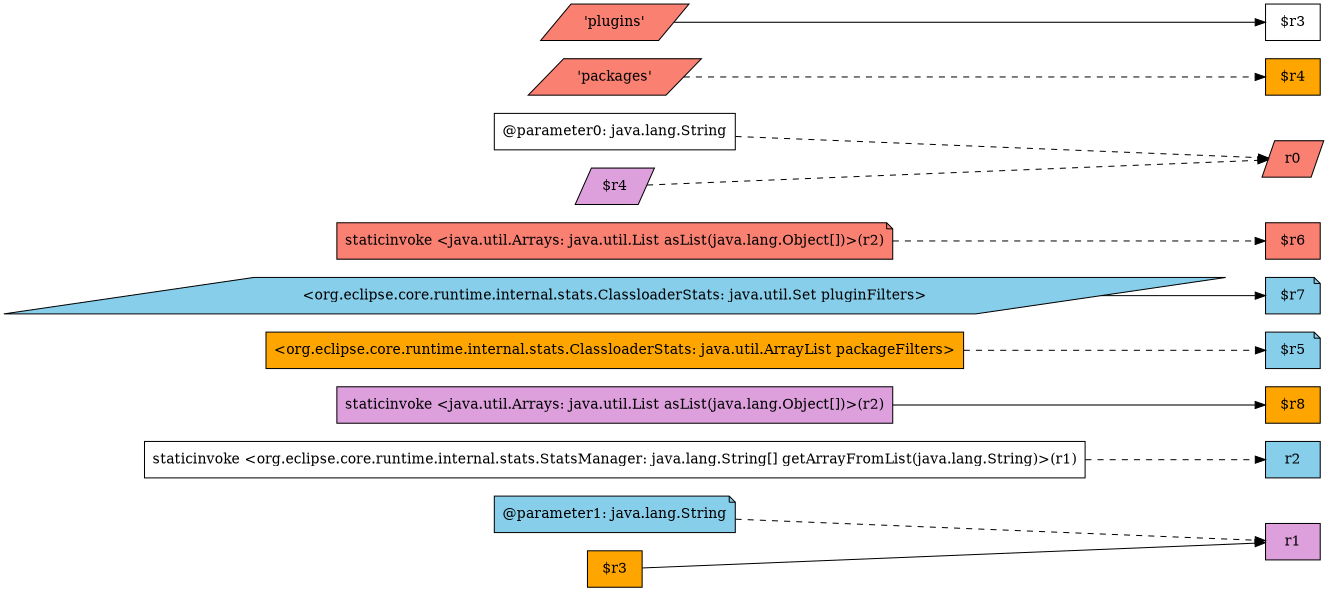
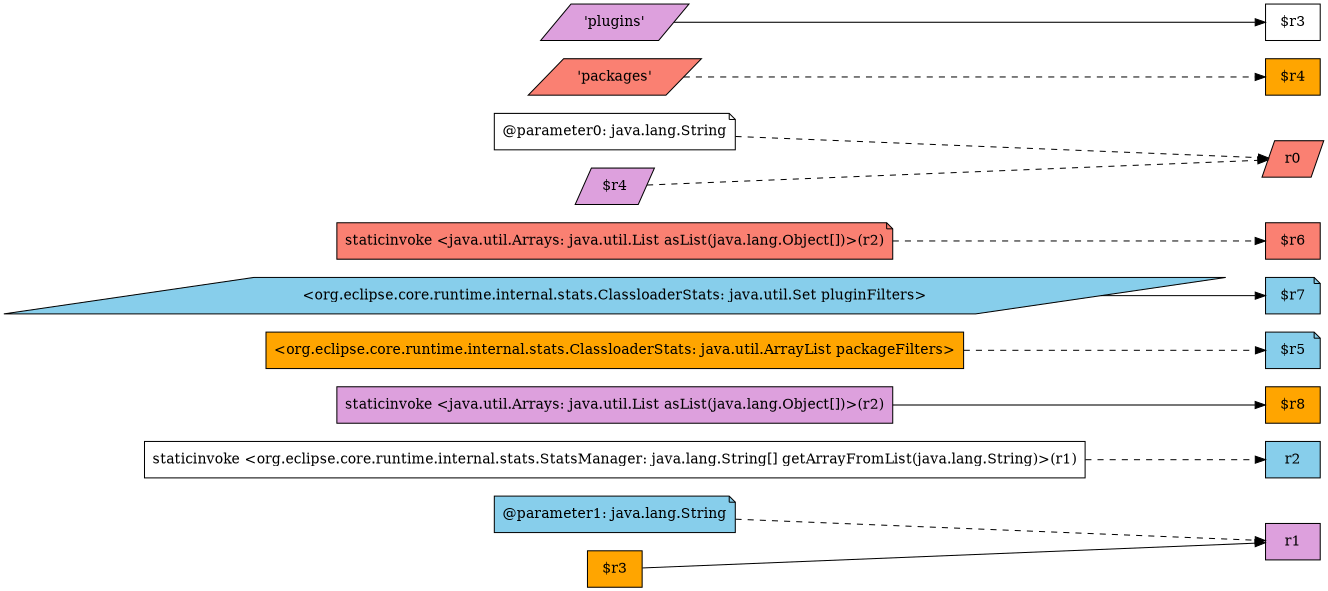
  digraph {
    rankdir=LR
    node [fillcolor=skyblue shape=box style=filled]
    edge [style=dashed]
    n1 [label="@parameter1: java.lang.String" shape=note]
    n2 [fillcolor=plum label=r1]
    n3 [fillcolor=white label="staticinvoke <org.eclipse.core.runtime.internal.stats.StatsManager: java.lang.String[] getArrayFromList(java.lang.String)>(r1)"]
    n4 [label=r2]
    n5 [fillcolor=plum label="staticinvoke <java.util.Arrays: java.util.List asList(java.lang.Object[])>(r2)"]
    n6 [fillcolor=orange label="$r8"]
    n7 [fillcolor=orange label="$r3"]
    n8 [fillcolor=orange label="<org.eclipse.core.runtime.internal.stats.ClassloaderStats: java.util.ArrayList packageFilters>"]
    n9 [label="$r5" shape=note]
    n10 [label="<org.eclipse.core.runtime.internal.stats.ClassloaderStats: java.util.Set pluginFilters>" shape=parallelogram]
    n11 [label="$r7" shape=note]
    n12 [fillcolor=salmon label="staticinvoke <java.util.Arrays: java.util.List asList(java.lang.Object[])>(r2)" shape=note]
    n13 [fillcolor=salmon label="$r6"]
-   n14 [fillcolor=white label="@parameter0: java.lang.String"]
+   n14 [fillcolor=white label="@parameter0: java.lang.String" shape=note]
    n15 [fillcolor=salmon label=r0 shape=parallelogram]
    n16 [fillcolor=salmon label="'packages'" shape=parallelogram]
    n17 [fillcolor=orange label="$r4"]
    n18 [fillcolor=plum label="$r4" shape=parallelogram]
-   n19 [fillcolor=salmon label="'plugins'" shape=parallelogram]
+   n19 [fillcolor=plum label="'plugins'" shape=parallelogram]
    n20 [fillcolor=white label="$r3"]
    n1 -> n2
    n3 -> n4
    n5 -> n6 [style=solid]
    n7 -> n2 [style=solid]
    n8 -> n9
    n10 -> n11 [style=solid]
    n12 -> n13
    n14 -> n15
    n16 -> n17
    n18 -> n15
    n19 -> n20 [style=solid]
  }
